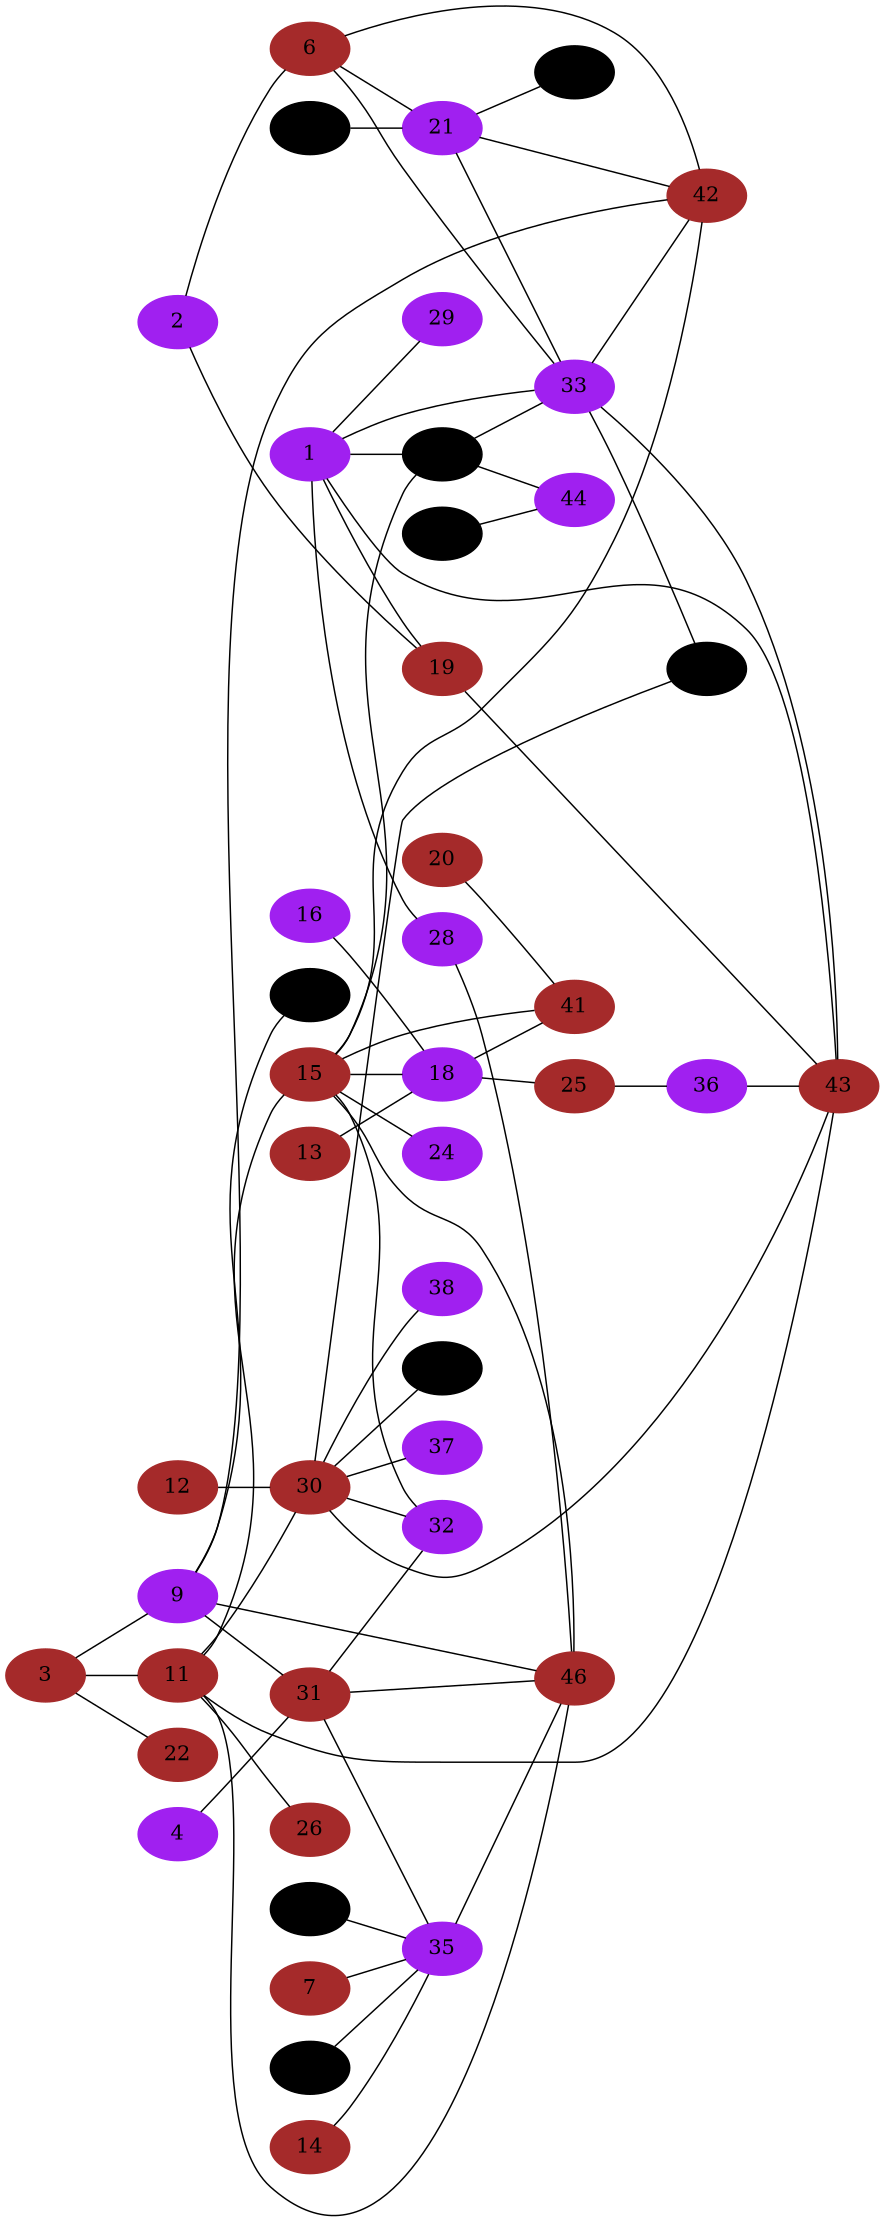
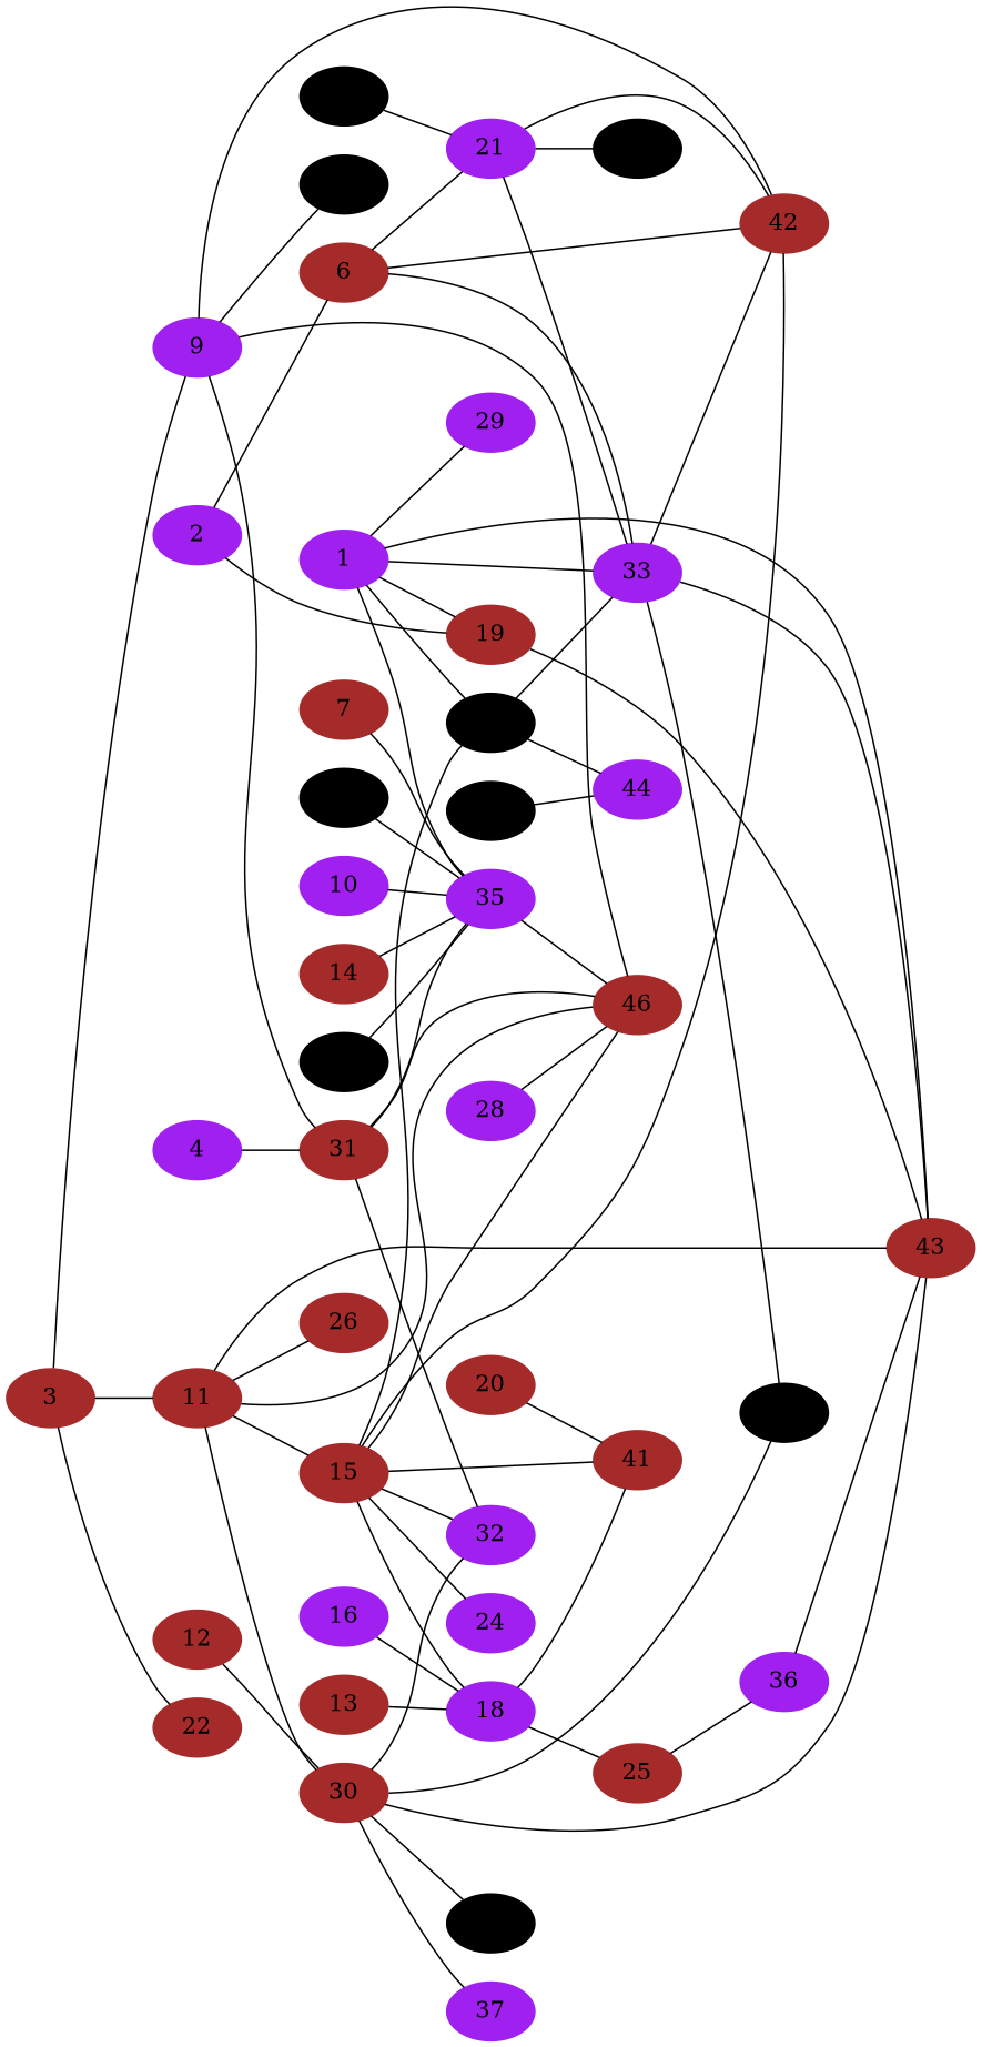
  graph {
    rankdir=LR
    node [color=brown style=filled]
    edge [weight=1.0]
    1 [color=purple]
    19
    27 [color=black]
    29 [color=purple]
    35 [color=purple]
    43
    33 [color=purple]
    44 [color=purple]
    46
    2 [color=purple]
    6
    21 [color=purple]
    42
    9 [color=purple]
    3
    11
    22
    31
    23 [color=black]
    15
    26
    30
    4 [color=purple]
    32 [color=purple]
    5 [color=black]
    40 [color=black]
    45 [color=black]
    7
    8 [color=black]
+   10 [color=purple]
    18 [color=purple]
    24 [color=purple]
    41
    34 [color=black]
    37 [color=purple]
-   38 [color=purple]
    12
    13
    25
    14
    16 [color=purple]
    17 [color=black]
    36 [color=purple]
    20
    28 [color=purple]
    39 [color=black]
    1 -- 19
    1 -- 27 [weight=2.0]
    1 -- 29
-   1 -- 28
+   1 -- 35
    1 -- 43
    1 -- 33 [weight=2.0]
    19 -- 43
    27 -- 33
    27 -- 44
    35 -- 46
    33 -- 43
    33 -- 42
    33 -- 45
    2 -- 19
    2 -- 6
    6 -- 33
    6 -- 21
    6 -- 42
    21 -- 33
    21 -- 42
    21 -- 40
    9 -- 46
    9 -- 42
    9 -- 31
    9 -- 23
    3 -- 9
    3 -- 11
    3 -- 22
    11 -- 43 [weight=2.0]
    11 -- 46
    11 -- 15
    11 -- 26
    11 -- 30 [weight=2.0]
    31 -- 35
    31 -- 46
    31 -- 32
    15 -- 27
    15 -- 46
    15 -- 42
    15 -- 32
    15 -- 18 [weight=2.0]
    15 -- 24
    15 -- 41 [weight=2.0]
    30 -- 43
    30 -- 32
    30 -- 45
    30 -- 34
    30 -- 37
-   30 -- 38
    4 -- 31
    5 -- 35
    7 -- 35
    8 -- 35
+   10 -- 35
    18 -- 41
    18 -- 25
    12 -- 30
    13 -- 18
    25 -- 36
    14 -- 35
    16 -- 18
    17 -- 21
    36 -- 43
    20 -- 41
    28 -- 46
    39 -- 44
  }
